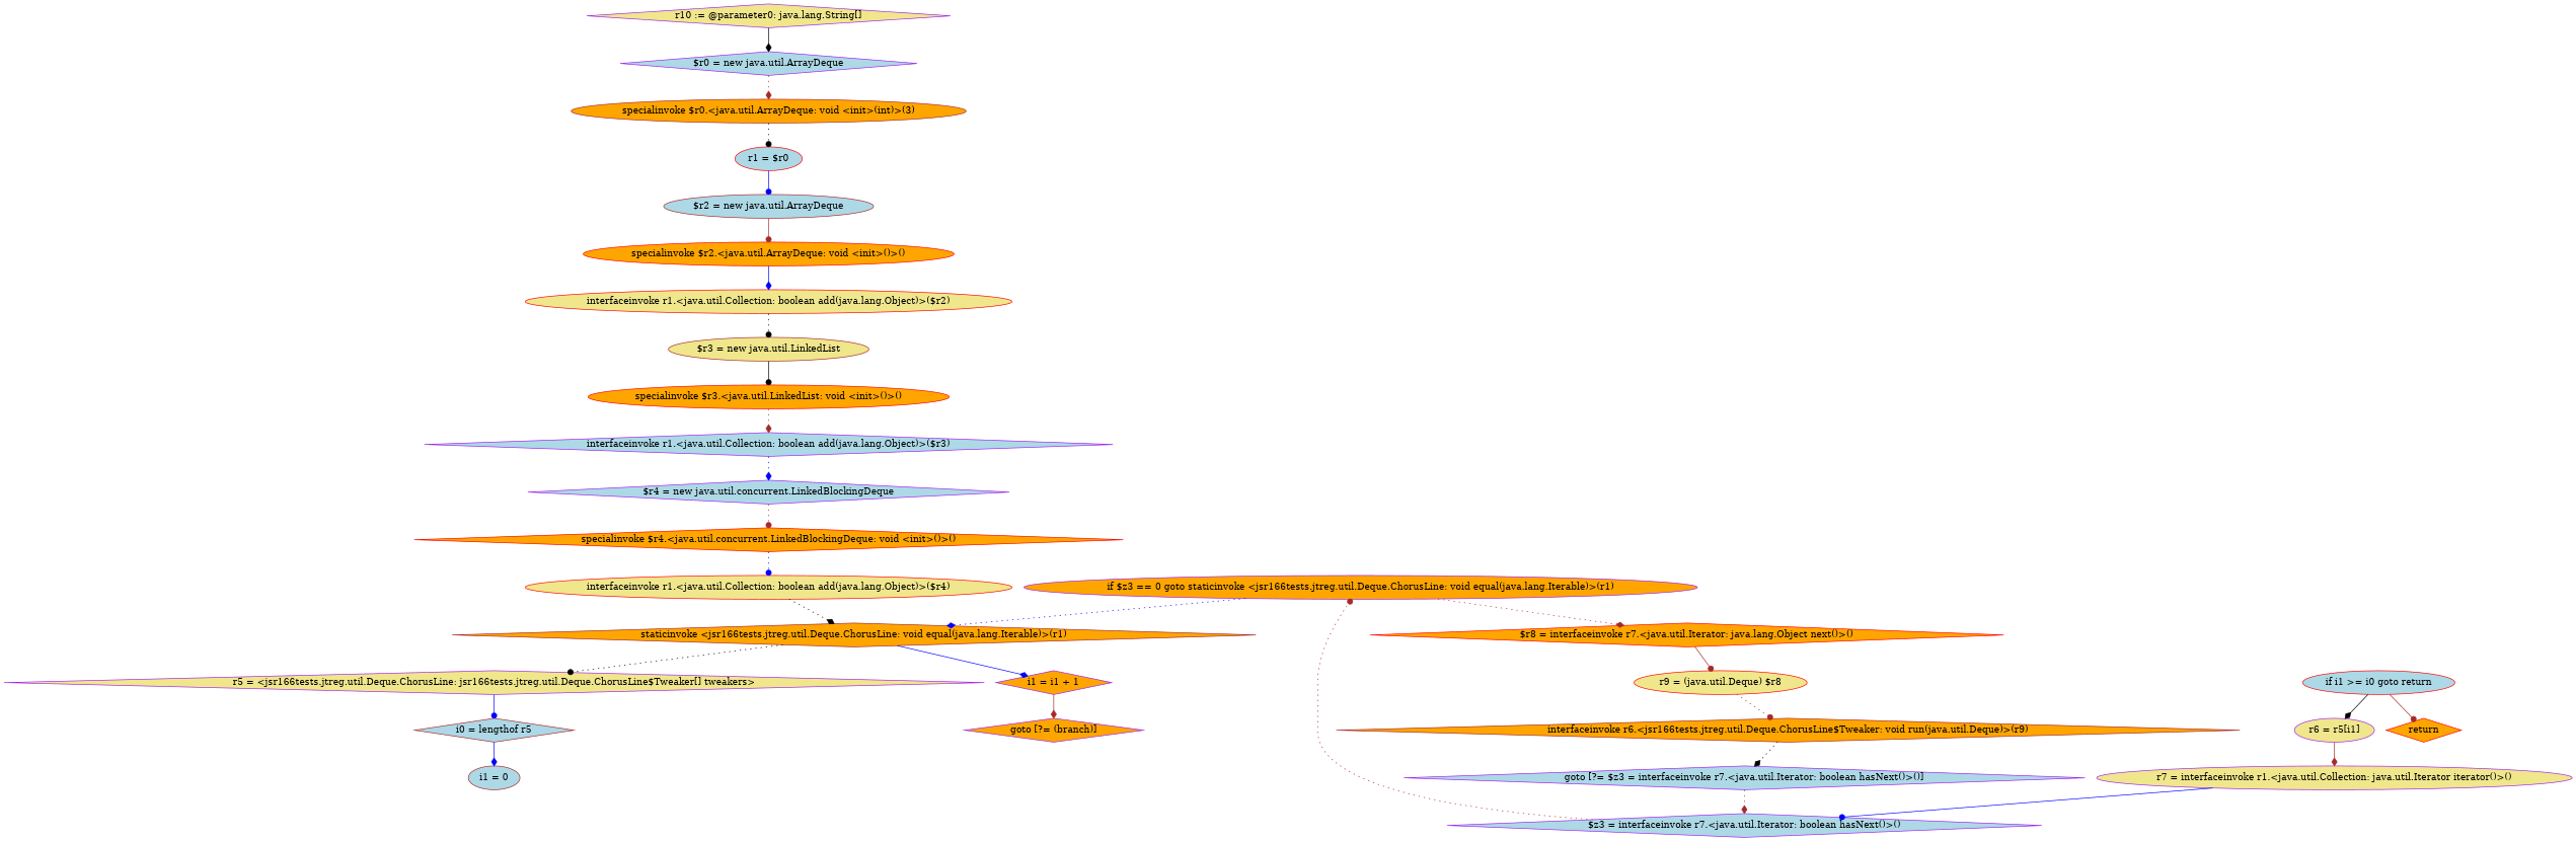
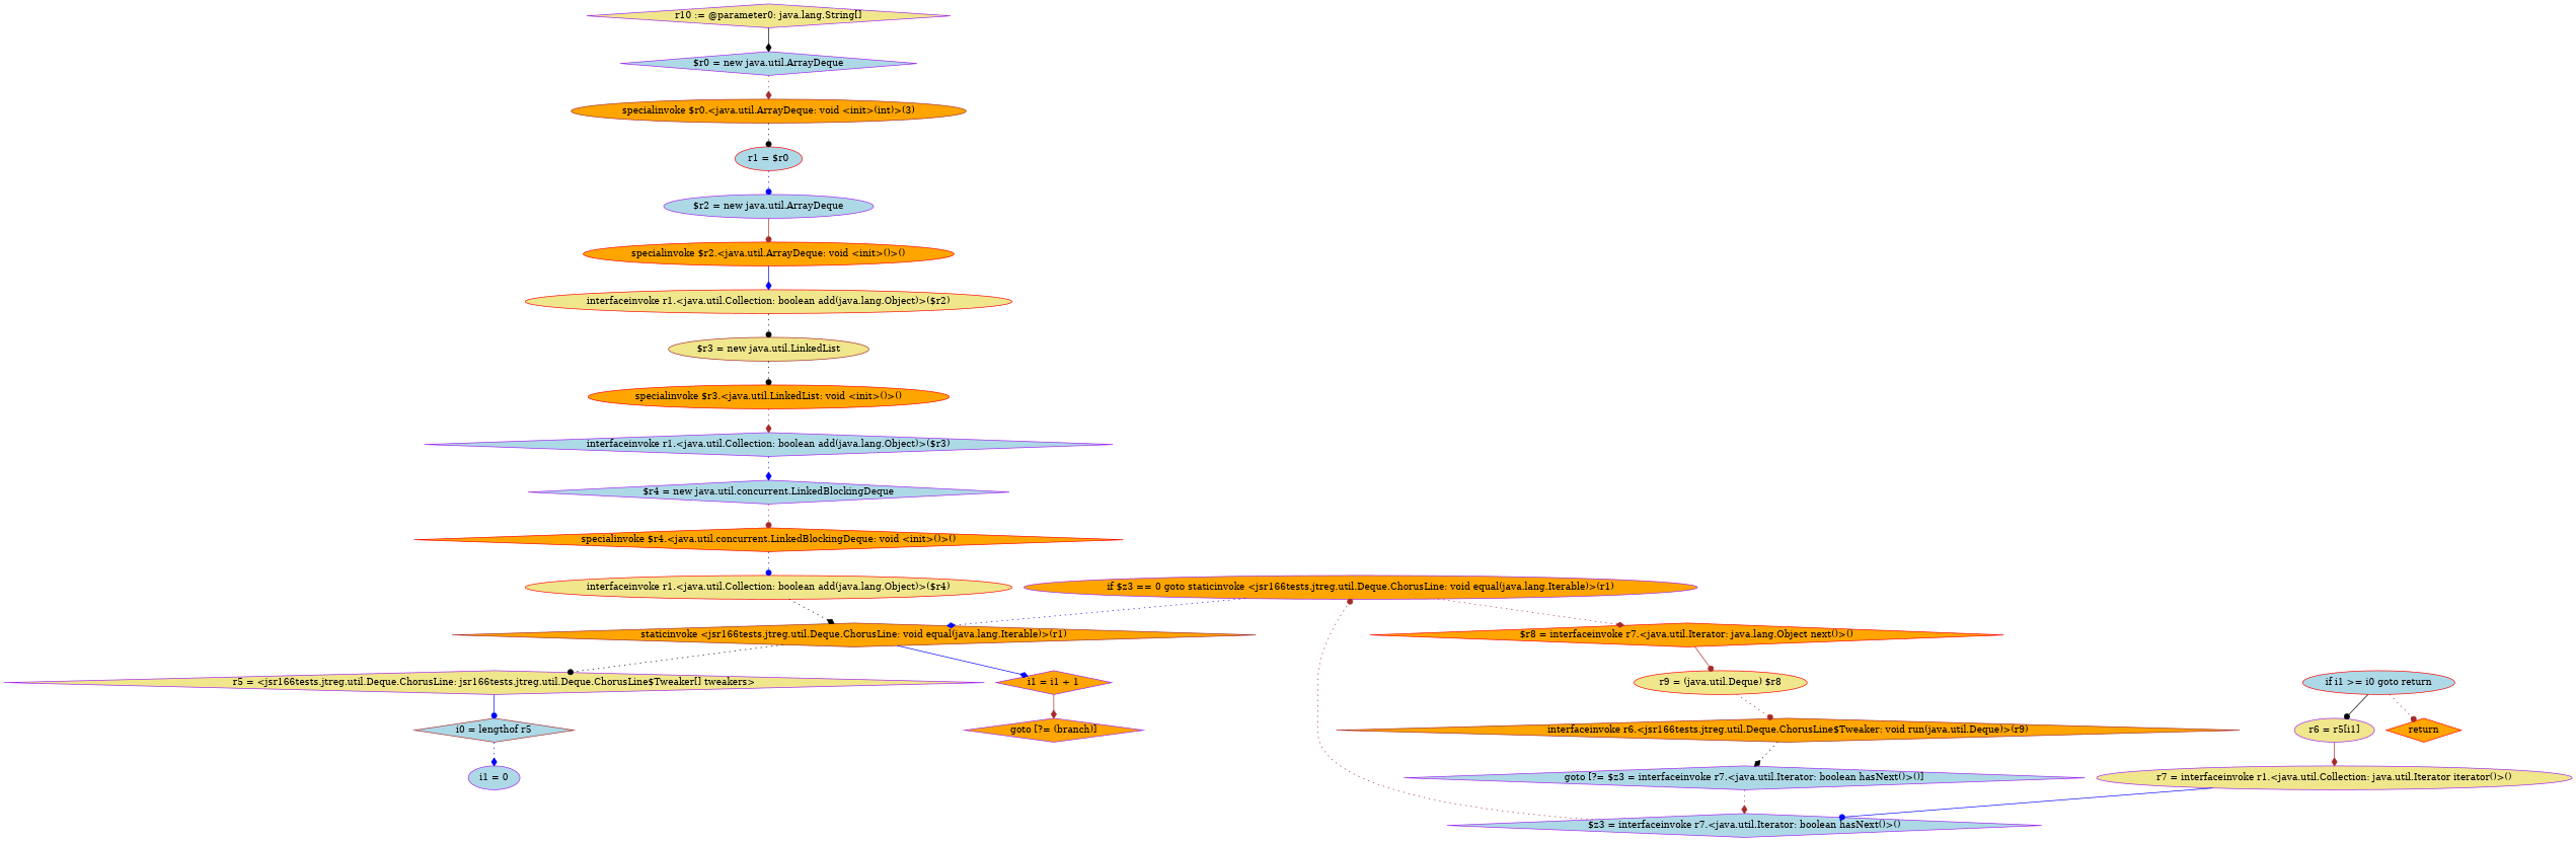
  digraph {
    node [color=purple fillcolor=orange shape=diamond style=filled]
    edge [arrowhead=dot color=brown style=dotted]
    "r10 := @parameter0: java.lang.String[]" [fillcolor=khaki]
    "$r0 = new java.util.ArrayDeque" [fillcolor=lightblue]
    "specialinvoke $r0.<java.util.ArrayDeque: void <init>(int)>(3)" [color=brown shape=ellipse]
    "r1 = $r0" [color=red fillcolor=lightblue shape=ellipse]
-   "$r2 = new java.util.ArrayDeque" [color=brown fillcolor=lightblue shape=ellipse]
+   "$r2 = new java.util.ArrayDeque" [fillcolor=lightblue shape=ellipse]
    "specialinvoke $r2.<java.util.ArrayDeque: void <init>()>()" [color=red shape=ellipse]
    "interfaceinvoke r1.<java.util.Collection: boolean add(java.lang.Object)>($r2)" [color=red fillcolor=khaki shape=ellipse]
    "$r3 = new java.util.LinkedList" [color=brown fillcolor=khaki shape=ellipse]
    "specialinvoke $r3.<java.util.LinkedList: void <init>()>()" [color=red shape=ellipse]
    "interfaceinvoke r1.<java.util.Collection: boolean add(java.lang.Object)>($r3)" [fillcolor=lightblue]
    "$r4 = new java.util.concurrent.LinkedBlockingDeque" [fillcolor=lightblue]
    "specialinvoke $r4.<java.util.concurrent.LinkedBlockingDeque: void <init>()>()" [color=red]
    "interfaceinvoke r1.<java.util.Collection: boolean add(java.lang.Object)>($r4)" [color=red fillcolor=khaki shape=ellipse]
    "staticinvoke <jsr166tests.jtreg.util.Deque.ChorusLine: void equal(java.lang.Iterable)>(r1)" [color=brown]
    "r5 = <jsr166tests.jtreg.util.Deque.ChorusLine: jsr166tests.jtreg.util.Deque.ChorusLine$Tweaker[] tweakers>" [fillcolor=khaki]
    "i1 = i1 + 1"
    "i0 = lengthof r5" [color=brown fillcolor=lightblue]
    "goto [?= (branch)]"
-   "i1 = 0" [color=brown fillcolor=lightblue shape=ellipse]
+   "i1 = 0" [fillcolor=lightblue shape=ellipse]
    "if i1 >= i0 goto return" [color=red fillcolor=lightblue shape=ellipse]
    "r6 = r5[i1]" [fillcolor=khaki shape=ellipse]
    return [color=red]
    "r7 = interfaceinvoke r1.<java.util.Collection: java.util.Iterator iterator()>()" [fillcolor=khaki shape=ellipse]
    "$z3 = interfaceinvoke r7.<java.util.Iterator: boolean hasNext()>()" [fillcolor=lightblue]
    "if $z3 == 0 goto staticinvoke <jsr166tests.jtreg.util.Deque.ChorusLine: void equal(java.lang.Iterable)>(r1)" [shape=ellipse]
    "$r8 = interfaceinvoke r7.<java.util.Iterator: java.lang.Object next()>()" [color=red]
    "r9 = (java.util.Deque) $r8" [color=red fillcolor=khaki shape=ellipse]
    "interfaceinvoke r6.<jsr166tests.jtreg.util.Deque.ChorusLine$Tweaker: void run(java.util.Deque)>(r9)" [color=brown]
    "goto [?= $z3 = interfaceinvoke r7.<java.util.Iterator: boolean hasNext()>()]" [fillcolor=lightblue]
    "r10 := @parameter0: java.lang.String[]" -> "$r0 = new java.util.ArrayDeque" [arrowhead=diamond color=black style=solid]
    "$r0 = new java.util.ArrayDeque" -> "specialinvoke $r0.<java.util.ArrayDeque: void <init>(int)>(3)" [arrowhead=diamond]
    "specialinvoke $r0.<java.util.ArrayDeque: void <init>(int)>(3)" -> "r1 = $r0" [color=black]
-   "r1 = $r0" -> "$r2 = new java.util.ArrayDeque" [color=blue style=solid]
+   "r1 = $r0" -> "$r2 = new java.util.ArrayDeque" [color=blue]
    "$r2 = new java.util.ArrayDeque" -> "specialinvoke $r2.<java.util.ArrayDeque: void <init>()>()" [style=solid]
    "specialinvoke $r2.<java.util.ArrayDeque: void <init>()>()" -> "interfaceinvoke r1.<java.util.Collection: boolean add(java.lang.Object)>($r2)" [arrowhead=diamond color=blue style=solid]
    "interfaceinvoke r1.<java.util.Collection: boolean add(java.lang.Object)>($r2)" -> "$r3 = new java.util.LinkedList" [color=black]
-   "$r3 = new java.util.LinkedList" -> "specialinvoke $r3.<java.util.LinkedList: void <init>()>()" [color=black style=solid]
+   "$r3 = new java.util.LinkedList" -> "specialinvoke $r3.<java.util.LinkedList: void <init>()>()" [color=black]
    "specialinvoke $r3.<java.util.LinkedList: void <init>()>()" -> "interfaceinvoke r1.<java.util.Collection: boolean add(java.lang.Object)>($r3)" [arrowhead=diamond]
    "interfaceinvoke r1.<java.util.Collection: boolean add(java.lang.Object)>($r3)" -> "$r4 = new java.util.concurrent.LinkedBlockingDeque" [arrowhead=diamond color=blue]
    "$r4 = new java.util.concurrent.LinkedBlockingDeque" -> "specialinvoke $r4.<java.util.concurrent.LinkedBlockingDeque: void <init>()>()"
    "specialinvoke $r4.<java.util.concurrent.LinkedBlockingDeque: void <init>()>()" -> "interfaceinvoke r1.<java.util.Collection: boolean add(java.lang.Object)>($r4)" [color=blue]
    "interfaceinvoke r1.<java.util.Collection: boolean add(java.lang.Object)>($r4)" -> "staticinvoke <jsr166tests.jtreg.util.Deque.ChorusLine: void equal(java.lang.Iterable)>(r1)" [arrowhead=diamond color=black]
    "staticinvoke <jsr166tests.jtreg.util.Deque.ChorusLine: void equal(java.lang.Iterable)>(r1)" -> "r5 = <jsr166tests.jtreg.util.Deque.ChorusLine: jsr166tests.jtreg.util.Deque.ChorusLine$Tweaker[] tweakers>" [color=black]
    "staticinvoke <jsr166tests.jtreg.util.Deque.ChorusLine: void equal(java.lang.Iterable)>(r1)" -> "i1 = i1 + 1" [arrowhead=diamond color=blue style=solid]
    "r5 = <jsr166tests.jtreg.util.Deque.ChorusLine: jsr166tests.jtreg.util.Deque.ChorusLine$Tweaker[] tweakers>" -> "i0 = lengthof r5" [color=blue style=solid]
    "i1 = i1 + 1" -> "goto [?= (branch)]" [arrowhead=diamond style=solid]
-   "i0 = lengthof r5" -> "i1 = 0" [arrowhead=diamond color=blue style=solid]
-   "if i1 >= i0 goto return" -> "r6 = r5[i1]" [arrowhead=diamond color=black style=solid]
-   "if i1 >= i0 goto return" -> return [style=solid]
+   "i0 = lengthof r5" -> "i1 = 0" [arrowhead=diamond color=blue]
+   "if i1 >= i0 goto return" -> "r6 = r5[i1]" [color=black style=solid]
+   "if i1 >= i0 goto return" -> return
    "r6 = r5[i1]" -> "r7 = interfaceinvoke r1.<java.util.Collection: java.util.Iterator iterator()>()" [arrowhead=diamond style=solid]
    "r7 = interfaceinvoke r1.<java.util.Collection: java.util.Iterator iterator()>()" -> "$z3 = interfaceinvoke r7.<java.util.Iterator: boolean hasNext()>()" [color=blue style=solid]
    "$z3 = interfaceinvoke r7.<java.util.Iterator: boolean hasNext()>()" -> "if $z3 == 0 goto staticinvoke <jsr166tests.jtreg.util.Deque.ChorusLine: void equal(java.lang.Iterable)>(r1)"
    "if $z3 == 0 goto staticinvoke <jsr166tests.jtreg.util.Deque.ChorusLine: void equal(java.lang.Iterable)>(r1)" -> "staticinvoke <jsr166tests.jtreg.util.Deque.ChorusLine: void equal(java.lang.Iterable)>(r1)" [arrowhead=diamond color=blue]
    "if $z3 == 0 goto staticinvoke <jsr166tests.jtreg.util.Deque.ChorusLine: void equal(java.lang.Iterable)>(r1)" -> "$r8 = interfaceinvoke r7.<java.util.Iterator: java.lang.Object next()>()" [arrowhead=diamond]
    "$r8 = interfaceinvoke r7.<java.util.Iterator: java.lang.Object next()>()" -> "r9 = (java.util.Deque) $r8" [style=solid]
    "r9 = (java.util.Deque) $r8" -> "interfaceinvoke r6.<jsr166tests.jtreg.util.Deque.ChorusLine$Tweaker: void run(java.util.Deque)>(r9)"
    "interfaceinvoke r6.<jsr166tests.jtreg.util.Deque.ChorusLine$Tweaker: void run(java.util.Deque)>(r9)" -> "goto [?= $z3 = interfaceinvoke r7.<java.util.Iterator: boolean hasNext()>()]" [arrowhead=diamond color=black]
    "goto [?= $z3 = interfaceinvoke r7.<java.util.Iterator: boolean hasNext()>()]" -> "$z3 = interfaceinvoke r7.<java.util.Iterator: boolean hasNext()>()" [arrowhead=diamond]
  }
